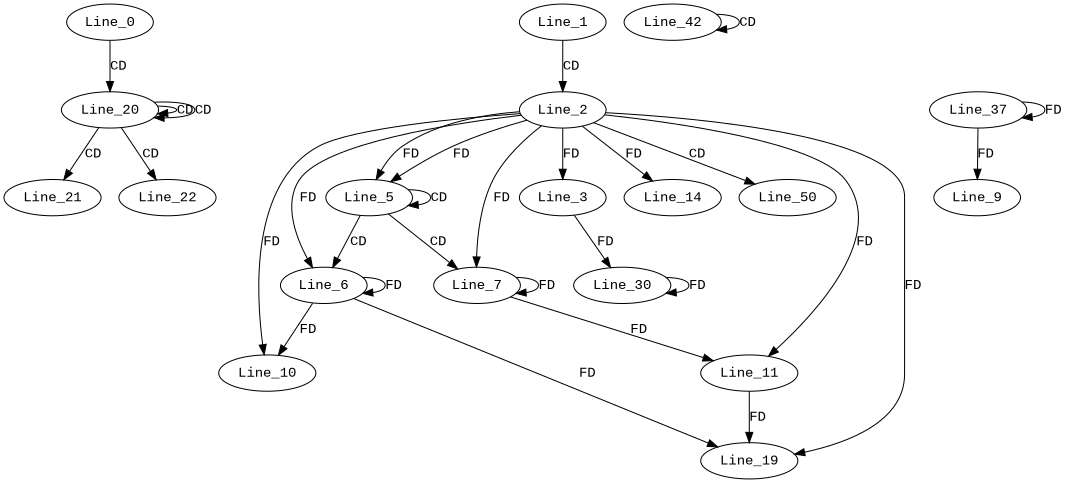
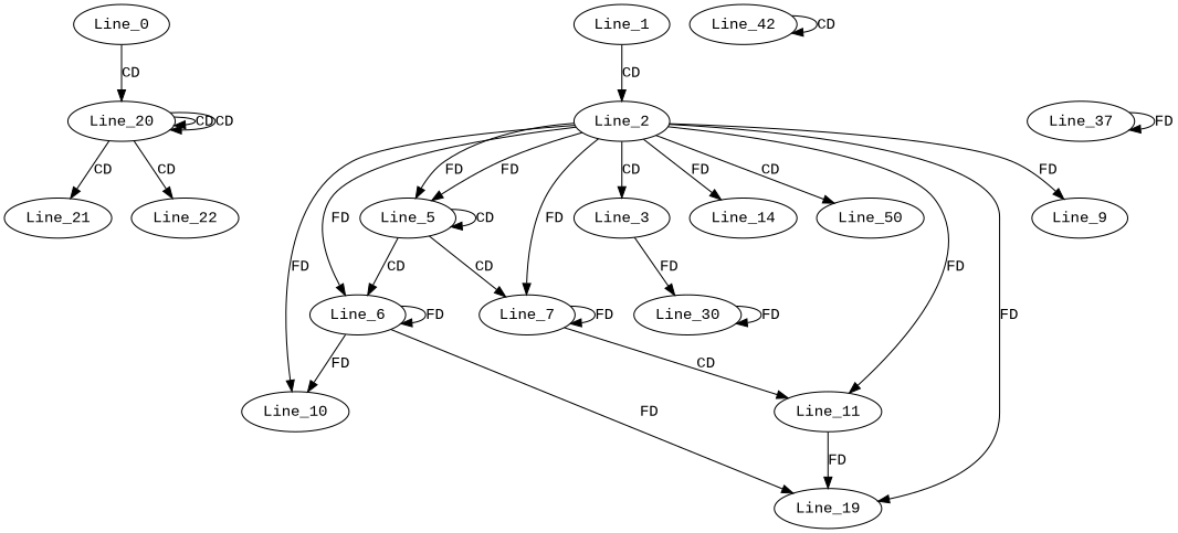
  digraph {
    fontname="Liberation Mono"
    node [fontname="Liberation Mono"]
    edge [fontname="Liberation Mono"]
    Line_0
    Line_20
    Line_1
    Line_2
    Line_3
    Line_5
    Line_6
    Line_7
    Line_9
    Line_10
    Line_11
    Line_14
    Line_19
    Line_50
    Line_30
    Line_21
    Line_22
    Line_37
    Line_42
    Line_0 -> Line_20 [label=CD]
    Line_20 -> Line_20 [label=CD]
    Line_20 -> Line_20 [label=CD]
    Line_20 -> Line_21 [label=CD]
    Line_20 -> Line_22 [label=CD]
    Line_1 -> Line_2 [label=CD]
-   Line_2 -> Line_3 [label=FD]
+   Line_2 -> Line_3 [label=CD]
    Line_2 -> Line_5 [label=FD]
    Line_2 -> Line_5 [label=FD]
    Line_2 -> Line_6 [label=FD]
    Line_2 -> Line_7 [label=FD]
-   Line_37 -> Line_9 [label=FD]
+   Line_2 -> Line_9 [label=FD]
    Line_2 -> Line_10 [label=FD]
    Line_2 -> Line_11 [label=FD]
    Line_2 -> Line_14 [label=FD]
    Line_2 -> Line_19 [label=FD]
    Line_2 -> Line_50 [label=CD]
    Line_3 -> Line_30 [label=FD]
    Line_5 -> Line_5 [label=CD]
    Line_5 -> Line_6 [label=CD]
    Line_5 -> Line_7 [label=CD]
    Line_6 -> Line_6 [label=FD]
    Line_6 -> Line_10 [label=FD]
    Line_6 -> Line_19 [label=FD]
    Line_7 -> Line_7 [label=FD]
-   Line_7 -> Line_11 [label=FD]
+   Line_7 -> Line_11 [label=CD]
    Line_11 -> Line_19 [label=FD]
    Line_30 -> Line_30 [label=FD]
    Line_37 -> Line_37 [label=FD]
    Line_42 -> Line_42 [label=CD]
  }
